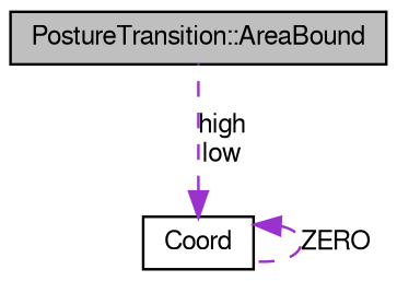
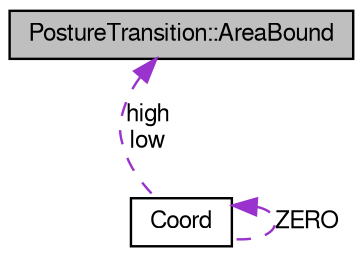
  digraph {
    node [color=black fontname=FreeSans fontsize=10 shape=record style=filled]
    edge [color=darkorchid3 dir=back fontname=FreeSans fontsize=10 labelfontname=FreeSans labelfontsize=10 style=dashed]
    n1 [fillcolor=grey75 fontcolor=black height=0.2 label="PostureTransition::AreaBound" width=0.4]
    n2 [fillcolor=white height=0.2 label=Coord width=0.4]
-   n2 -> n1 [label="high\nlow"]
+   n1 -> n2 [label="high\nlow"]
    n2 -> n2 [label=ZERO]
  }
